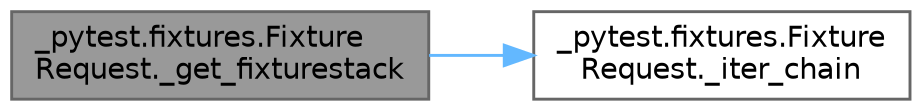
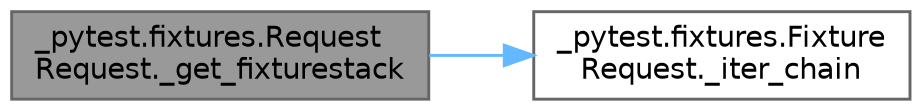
  digraph {
    rankdir=LR
    fontname="DejaVu Sans"
    node [fontname="DejaVu Sans" fontsize=10 shape=box style=filled]
-   n1 [color=gray40 fillcolor=grey60 fontcolor=black height=0.2 label="_pytest.fixtures.Fixture\lRequest._get_fixturestack" width=0.4]
+   n1 [color=gray40 fillcolor=grey60 fontcolor=black height=0.2 label="_pytest.fixtures.Request\lRequest._get_fixturestack" width=0.4]
    n2 [color=grey40 fillcolor=white height=0.2 label="_pytest.fixtures.Fixture\lRequest._iter_chain" width=0.4]
    n1 -> n2 [color=steelblue1 fontname="DejaVu Sans" fontsize=10 labelfontname=Helvetica labelfontsize=10 style=solid]
  }
